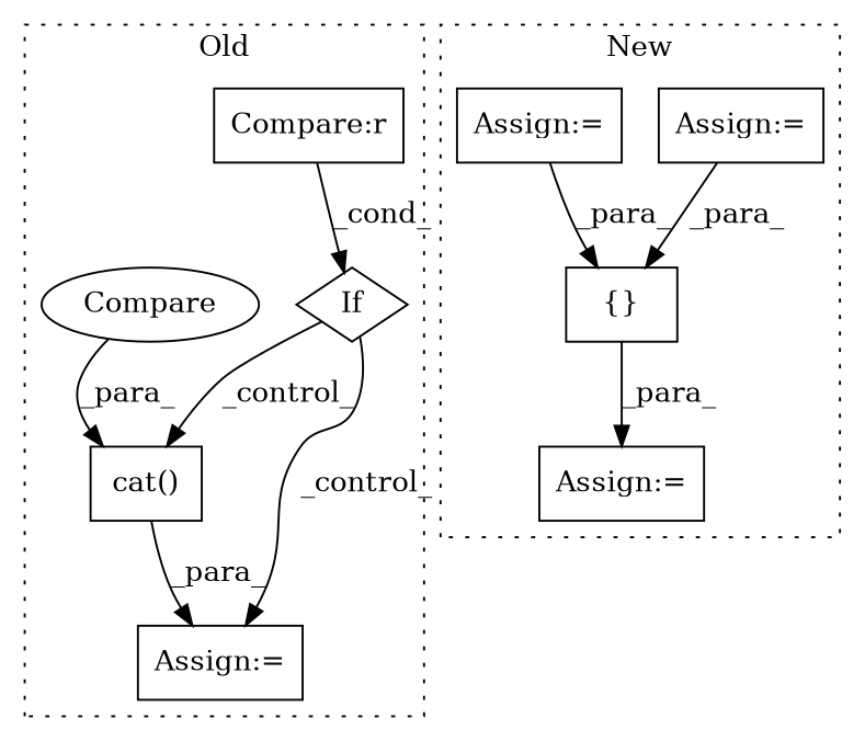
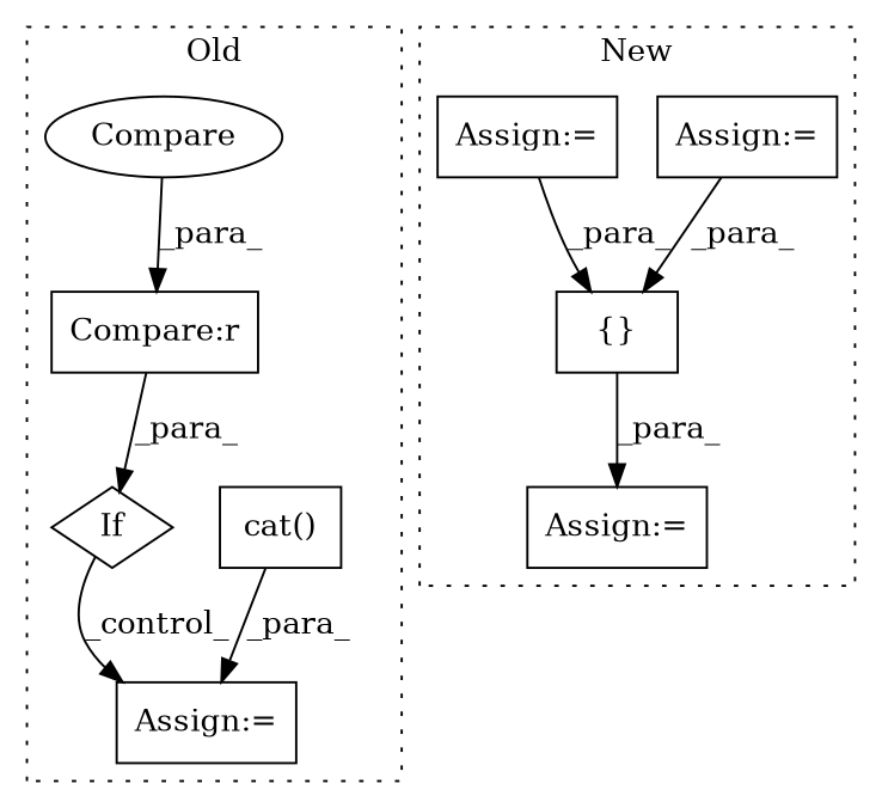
  digraph {
    node [a=68 l=3 shape=box]
    n1 [a=75 l="10,8" label="cat()" s="1854,1871"]
    n2 [label="Assign:=" s=1851]
    n3 [a=96 l="3,18" label=If s="1821,1832" shape=diamond]
    n4 [a=40 l=8 label="Compare:r" s=1824]
    n5 [a=76 l=1 label=Compare s=1831 shape=ellipse]
    n6 [a=59 l="1,0" label="{}" s="2093,2123"]
    n7 [label="Assign:=" s=2090]
    n8 [label="Assign:=" s=2042]
    n9 [label="Assign:=" s=1994]
    subgraph cluster_1 {
      label=Old
      style=dotted
      n1
      n2
      n3
      n4
      n5
    }
    subgraph cluster_2 {
      label=New
      style=dotted
      n6
      n7
      n8
      n9
    }
    n1 -> n2 [label=_para_]
-   n3 -> n1 [label=_control_]
    n3 -> n2 [label=_control_]
-   n4 -> n3 [label=_cond_]
-   n5 -> n1 [label=_para_]
+   n4 -> n3 [label=_para_]
+   n5 -> n4 [label=_para_]
    n6 -> n7 [label=_para_]
    n8 -> n6 [label=_para_]
    n9 -> n6 [label=_para_]
  }
